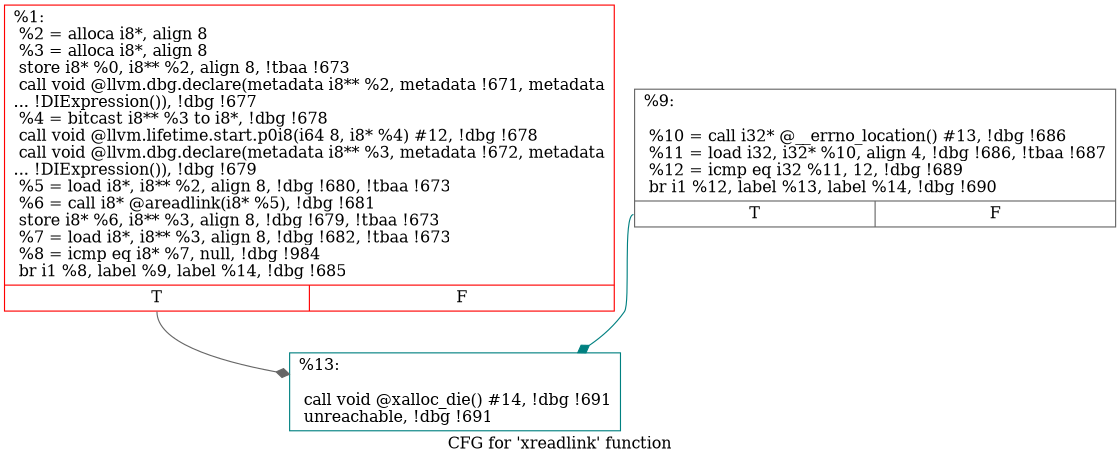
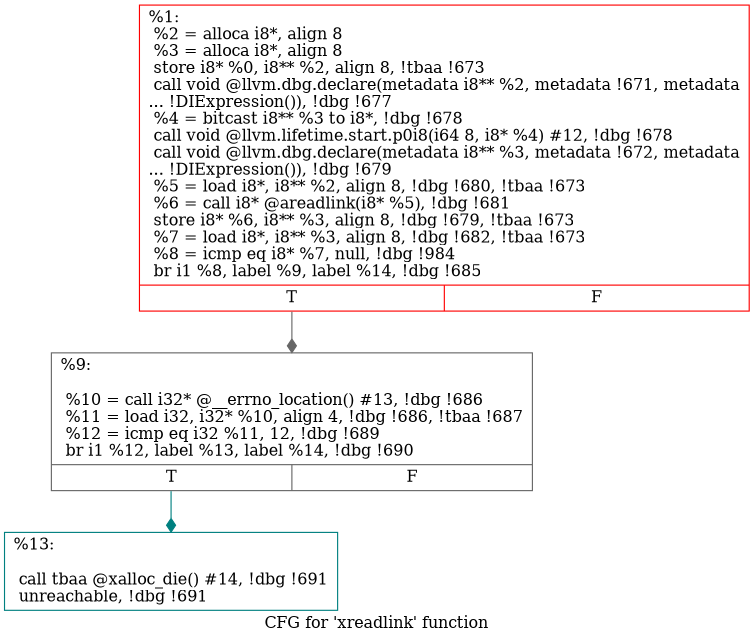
  digraph {
    label="CFG for 'xreadlink' function"
    node [shape=record]
    edge [arrowhead=diamond tailport=s0]
    n1 [color=red label="{%1:\l  %2 = alloca i8*, align 8\l  %3 = alloca i8*, align 8\l  store i8* %0, i8** %2, align 8, !tbaa !673\l  call void @llvm.dbg.declare(metadata i8** %2, metadata !671, metadata\l... !DIExpression()), !dbg !677\l  %4 = bitcast i8** %3 to i8*, !dbg !678\l  call void @llvm.lifetime.start.p0i8(i64 8, i8* %4) #12, !dbg !678\l  call void @llvm.dbg.declare(metadata i8** %3, metadata !672, metadata\l... !DIExpression()), !dbg !679\l  %5 = load i8*, i8** %2, align 8, !dbg !680, !tbaa !673\l  %6 = call i8* @areadlink(i8* %5), !dbg !681\l  store i8* %6, i8** %3, align 8, !dbg !679, !tbaa !673\l  %7 = load i8*, i8** %3, align 8, !dbg !682, !tbaa !673\l  %8 = icmp eq i8* %7, null, !dbg !984\l  br i1 %8, label %9, label %14, !dbg !685\l|{<s0>T|<s1>F}}"]
    n2 [color=gray40 label="{%9:\l\l  %10 = call i32* @__errno_location() #13, !dbg !686\l  %11 = load i32, i32* %10, align 4, !dbg !686, !tbaa !687\l  %12 = icmp eq i32 %11, 12, !dbg !689\l  br i1 %12, label %13, label %14, !dbg !690\l|{<s0>T|<s1>F}}"]
-   n3 [color=teal label="{%13:\l\l  call void @xalloc_die() #14, !dbg !691\l  unreachable, !dbg !691\l}"]
-   n1 -> n3 [color=gray40]
+   n3 [color=teal label="{%13:\l\l  call tbaa @xalloc_die() #14, !dbg !691\l  unreachable, !dbg !691\l}"]
+   n1 -> n2 [color=gray40]
    n2 -> n3 [color=teal]
  }
